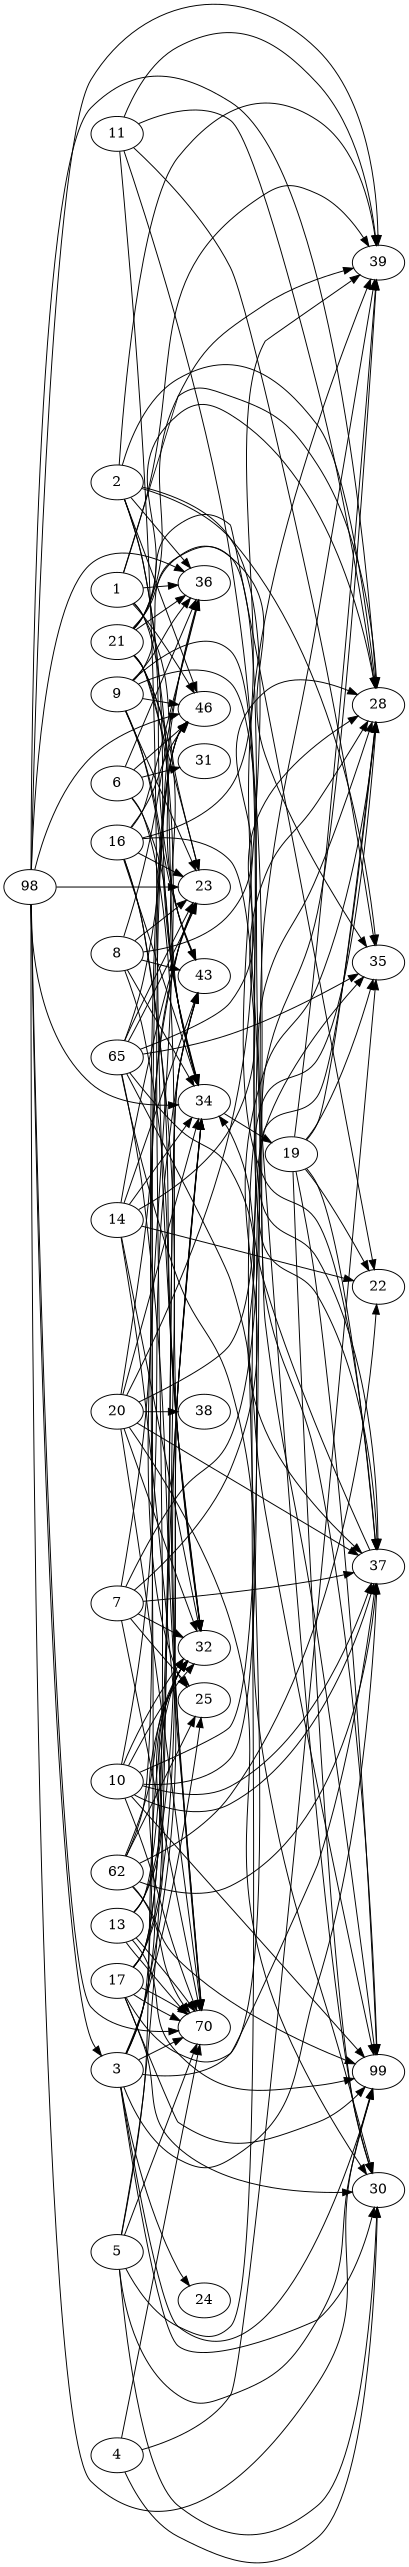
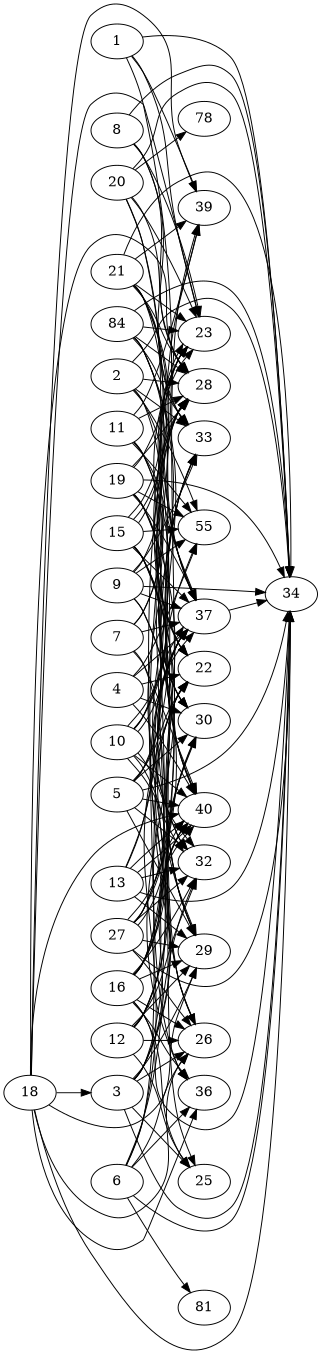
  digraph {
    rankdir=LR
    node [alpha=0.03]
    1 [alpha=0.01 expect_size=8376534201758136664064]
    23 [alpha=0.17 expect_size=14314588420173048]
-   26 [alpha=0.14 expect_size=213782495531909513216 label=46]
+   26 [alpha=0.14 expect_size=213782495531909513216]
    34 [expect_size=4492787293152076288]
    36 [alpha=0.19 expect_size=12232738330011022]
    39 [alpha=0.02 expect_size=18549113129392930816000]
    2 [alpha=0.19 expect_size=103885450421886517248]
    28 [expect_size=4419729499960840192]
-   33 [alpha=0.15 expect_size=6502333247492456448000 label=43]
-   35 [alpha=0.15 expect_size=86382754968348131328]
+   33 [alpha=0.15 expect_size=6502333247492456448000]
+   35 [alpha=0.15 expect_size=86382754968348131328 label=55]
    37 [alpha=0.06 expect_size=2782385098605921792]
    3 [alpha=0.15 expect_size=96269587383997888]
-   24 [alpha=0.07 expect_size=174033352071829376]
    25 [alpha=0.12 expect_size=1074966815708668755968]
-   29 [alpha=0.01 expect_size=6231950346001139712 label=99]
+   29 [alpha=0.01 expect_size=6231950346001139712]
    30 [alpha=0.01 expect_size=8841011504579522560]
    32 [alpha=0.08 expect_size=236616941323081408]
-   40 [alpha=0.05 expect_size=5396156895526169608192 label=70]
+   40 [alpha=0.05 expect_size=5396156895526169608192]
    4 [alpha=0.20 expect_size=14867272322343276]
    22 [alpha=0.11 expect_size=470536326890410304]
    5 [alpha=0.00 expect_size=21351135649587880]
    6 [alpha=0.08 expect_size=15521920074698620665856]
-   31 [expect_size=15913275522443718]
+   31 [expect_size=15913275522443718 label=81]
    7 [alpha=0.04 expect_size=3333182510692736512]
    8 [alpha=0.13 expect_size=7546102418260511744]
    9 [expect_size=123243110992869064704]
    10 [alpha=0.18 expect_size=2114132670877266176]
    11 [expect_size=5542229810700236095488]
-   12 [alpha=0.19 expect_size=6637934637054004224 label=62]
+   12 [alpha=0.19 expect_size=6637934637054004224]
    13 [alpha=0.11 expect_size=2200760138051544576]
-   14 [alpha=0.15 expect_size=642172529419799680]
-   15 [alpha=0.05 expect_size=344235513293445120 label=65]
+   14 [alpha=0.15 expect_size=642172529419799680 label=84]
+   15 [alpha=0.05 expect_size=344235513293445120]
    16 [alpha=0.13 expect_size=75102650618780176]
-   17 [alpha=0.17 expect_size=2914942591839200346112]
-   18 [alpha=0.18 expect_size=1095566071909368987648 label=98]
+   17 [alpha=0.17 expect_size=2914942591839200346112 label=27]
+   18 [alpha=0.18 expect_size=1095566071909368987648]
    19 [alpha=0.08 expect_size=3130464970016506880]
    20 [alpha=0.14 expect_size=177134851013476352000]
-   38 [alpha=0.15 expect_size=3716223643547959558144]
+   38 [alpha=0.15 expect_size=3716223643547959558144 label=78]
    21 [alpha=0.11 expect_size=1401014687075828736]
    1 -> 23
    1 -> 26
    1 -> 34
-   1 -> 36
    1 -> 39
    2 -> 26
    2 -> 34
-   2 -> 36
-   2 -> 39
    2 -> 28
    2 -> 33
    2 -> 35
    2 -> 37
    37 -> 34
    3 -> 26
    3 -> 34
    3 -> 28
    3 -> 37
-   3 -> 24
    3 -> 25
    3 -> 29
    3 -> 30
-   3 -> 32
    3 -> 40
    4 -> 35
+   4 -> 37
    4 -> 30
    4 -> 40
+   4 -> 22
    5 -> 34
    5 -> 28
+   5 -> 37
    5 -> 29
    5 -> 30
    5 -> 32
    5 -> 40
+   5 -> 22
    6 -> 26
    6 -> 34
    6 -> 36
-   1 -> 28
+   6 -> 28
    6 -> 32
+   6 -> 22
    6 -> 31
    7 -> 23
-   7 -> 39
    7 -> 28
    7 -> 37
    7 -> 25
-   7 -> 32
    7 -> 40
    8 -> 23
    8 -> 34
-   8 -> 36
    8 -> 28
    8 -> 33
-   8 -> 32
    9 -> 23
    9 -> 26
    9 -> 34
-   9 -> 36
    9 -> 33
    9 -> 35
    9 -> 37
    9 -> 29
-   10 -> 39
+   10 -> 23
    10 -> 33
    10 -> 35
    10 -> 37
    10 -> 37
    10 -> 29
    10 -> 32
    10 -> 32
    10 -> 40
    11 -> 39
    11 -> 28
    11 -> 35
+   11 -> 37
    11 -> 30
    11 -> 32
    12 -> 26
    12 -> 37
    12 -> 25
    12 -> 29
    12 -> 32
    12 -> 40
    12 -> 22
    13 -> 34
    13 -> 33
+   13 -> 37
    13 -> 29
    13 -> 32
    13 -> 40
    13 -> 40
    14 -> 23
    14 -> 34
    14 -> 28
    14 -> 33
    14 -> 32
    14 -> 40
    14 -> 22
    15 -> 23
    15 -> 23
    15 -> 36
    15 -> 28
    15 -> 35
    15 -> 37
    15 -> 29
    15 -> 30
    15 -> 40
    16 -> 23
    16 -> 26
    16 -> 34
    16 -> 36
    16 -> 39
    16 -> 29
-   20 -> 30
+   16 -> 30
    16 -> 32
    16 -> 40
+   16 -> 22
    17 -> 26
    17 -> 34
    17 -> 33
    17 -> 37
    17 -> 29
    17 -> 30
    17 -> 32
    17 -> 40
    17 -> 40
    18 -> 23
    18 -> 26
    18 -> 34
    18 -> 36
    18 -> 39
    18 -> 28
    18 -> 3
    18 -> 29
    18 -> 40
-   34 -> 19
+   19 -> 34
    19 -> 39
    19 -> 28
    19 -> 35
    19 -> 37
    19 -> 29
    19 -> 30
    19 -> 22
    20 -> 23
    20 -> 34
-   20 -> 39
    20 -> 28
    20 -> 37
-   20 -> 32
    20 -> 40
    20 -> 38
    21 -> 23
    21 -> 34
    21 -> 36
    21 -> 39
    21 -> 28
    21 -> 33
    21 -> 37
-   21 -> 25
+   16 -> 25
    21 -> 22
  }
